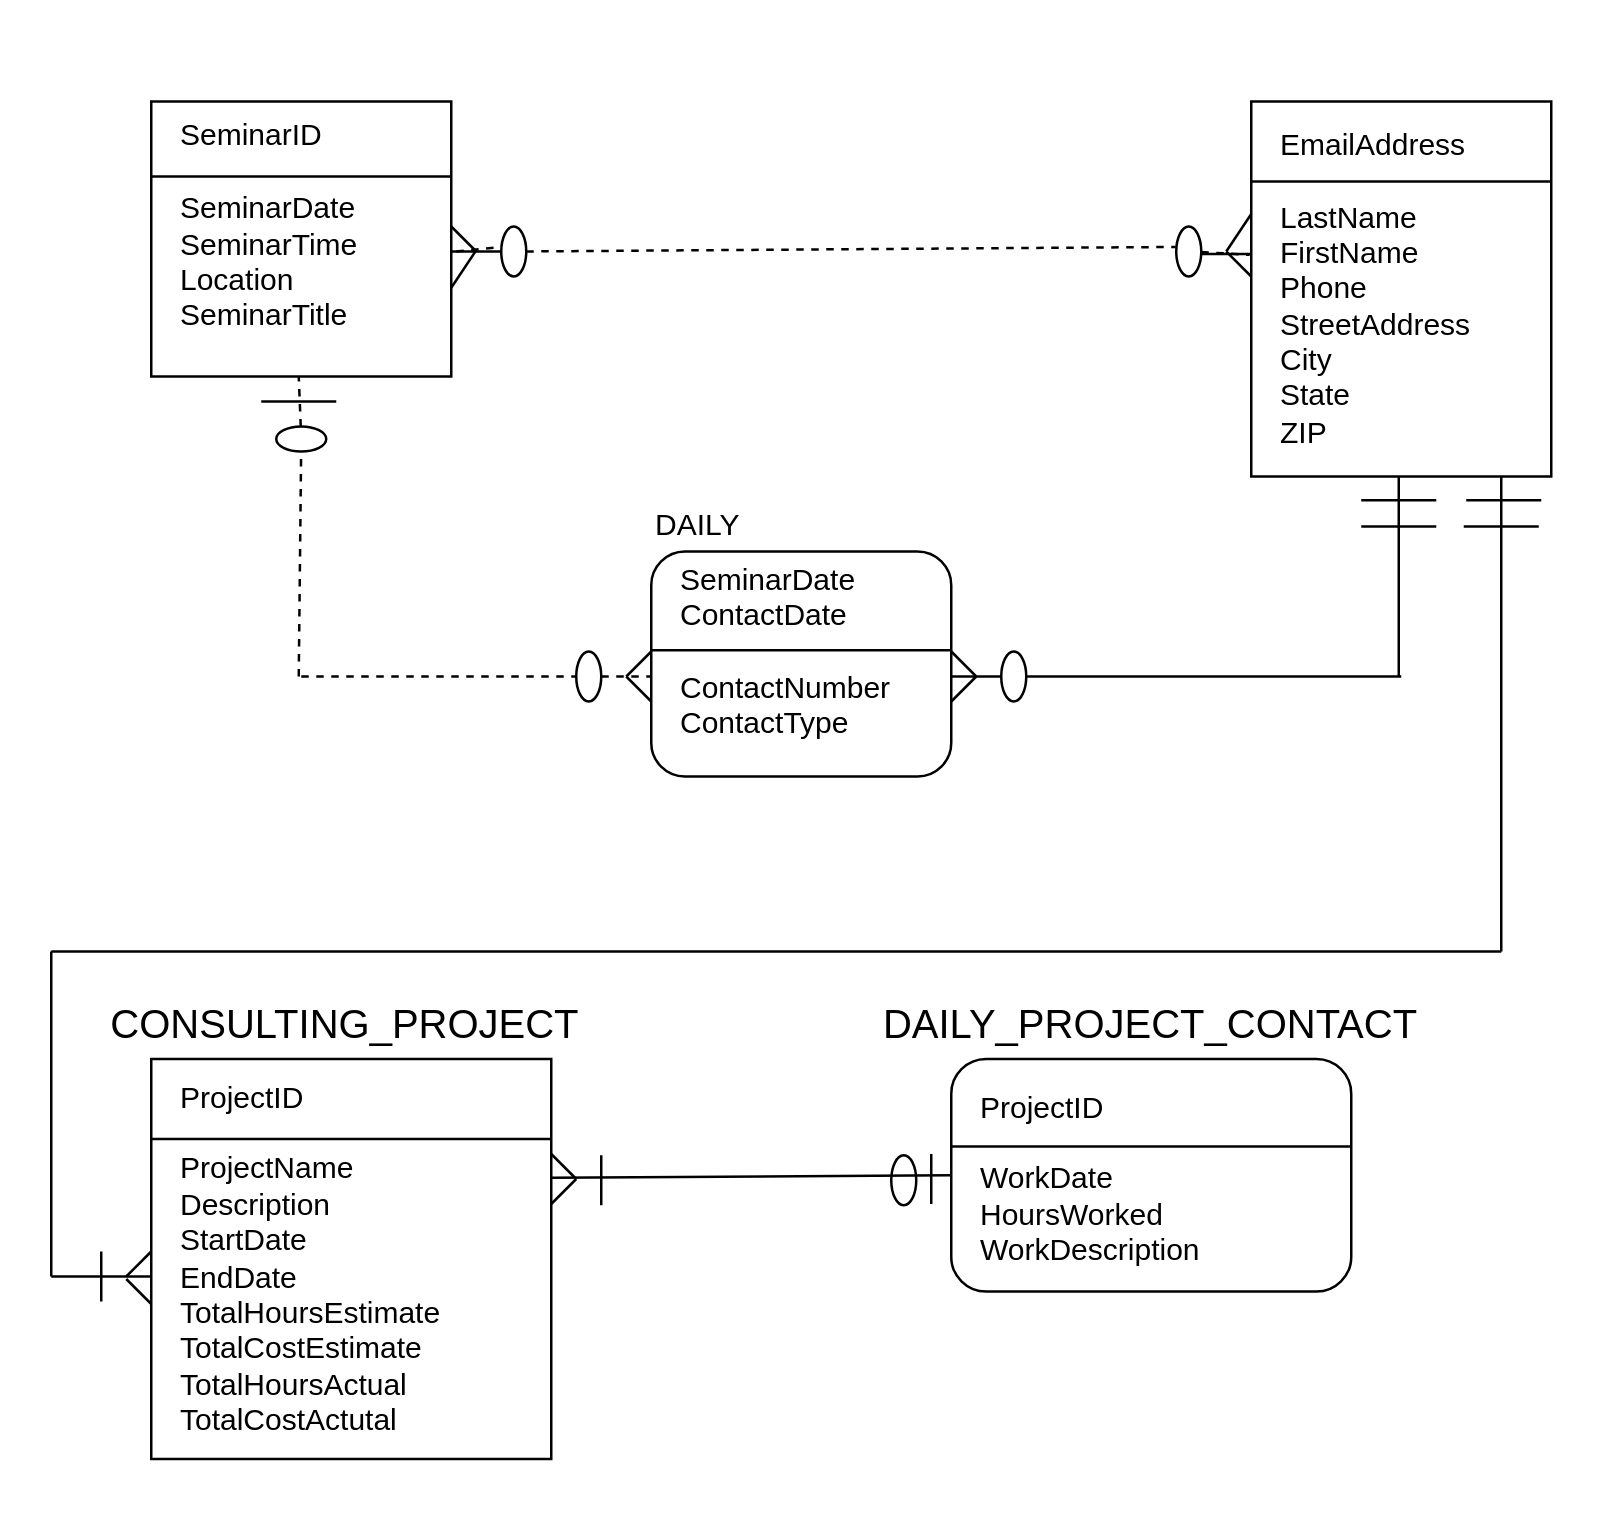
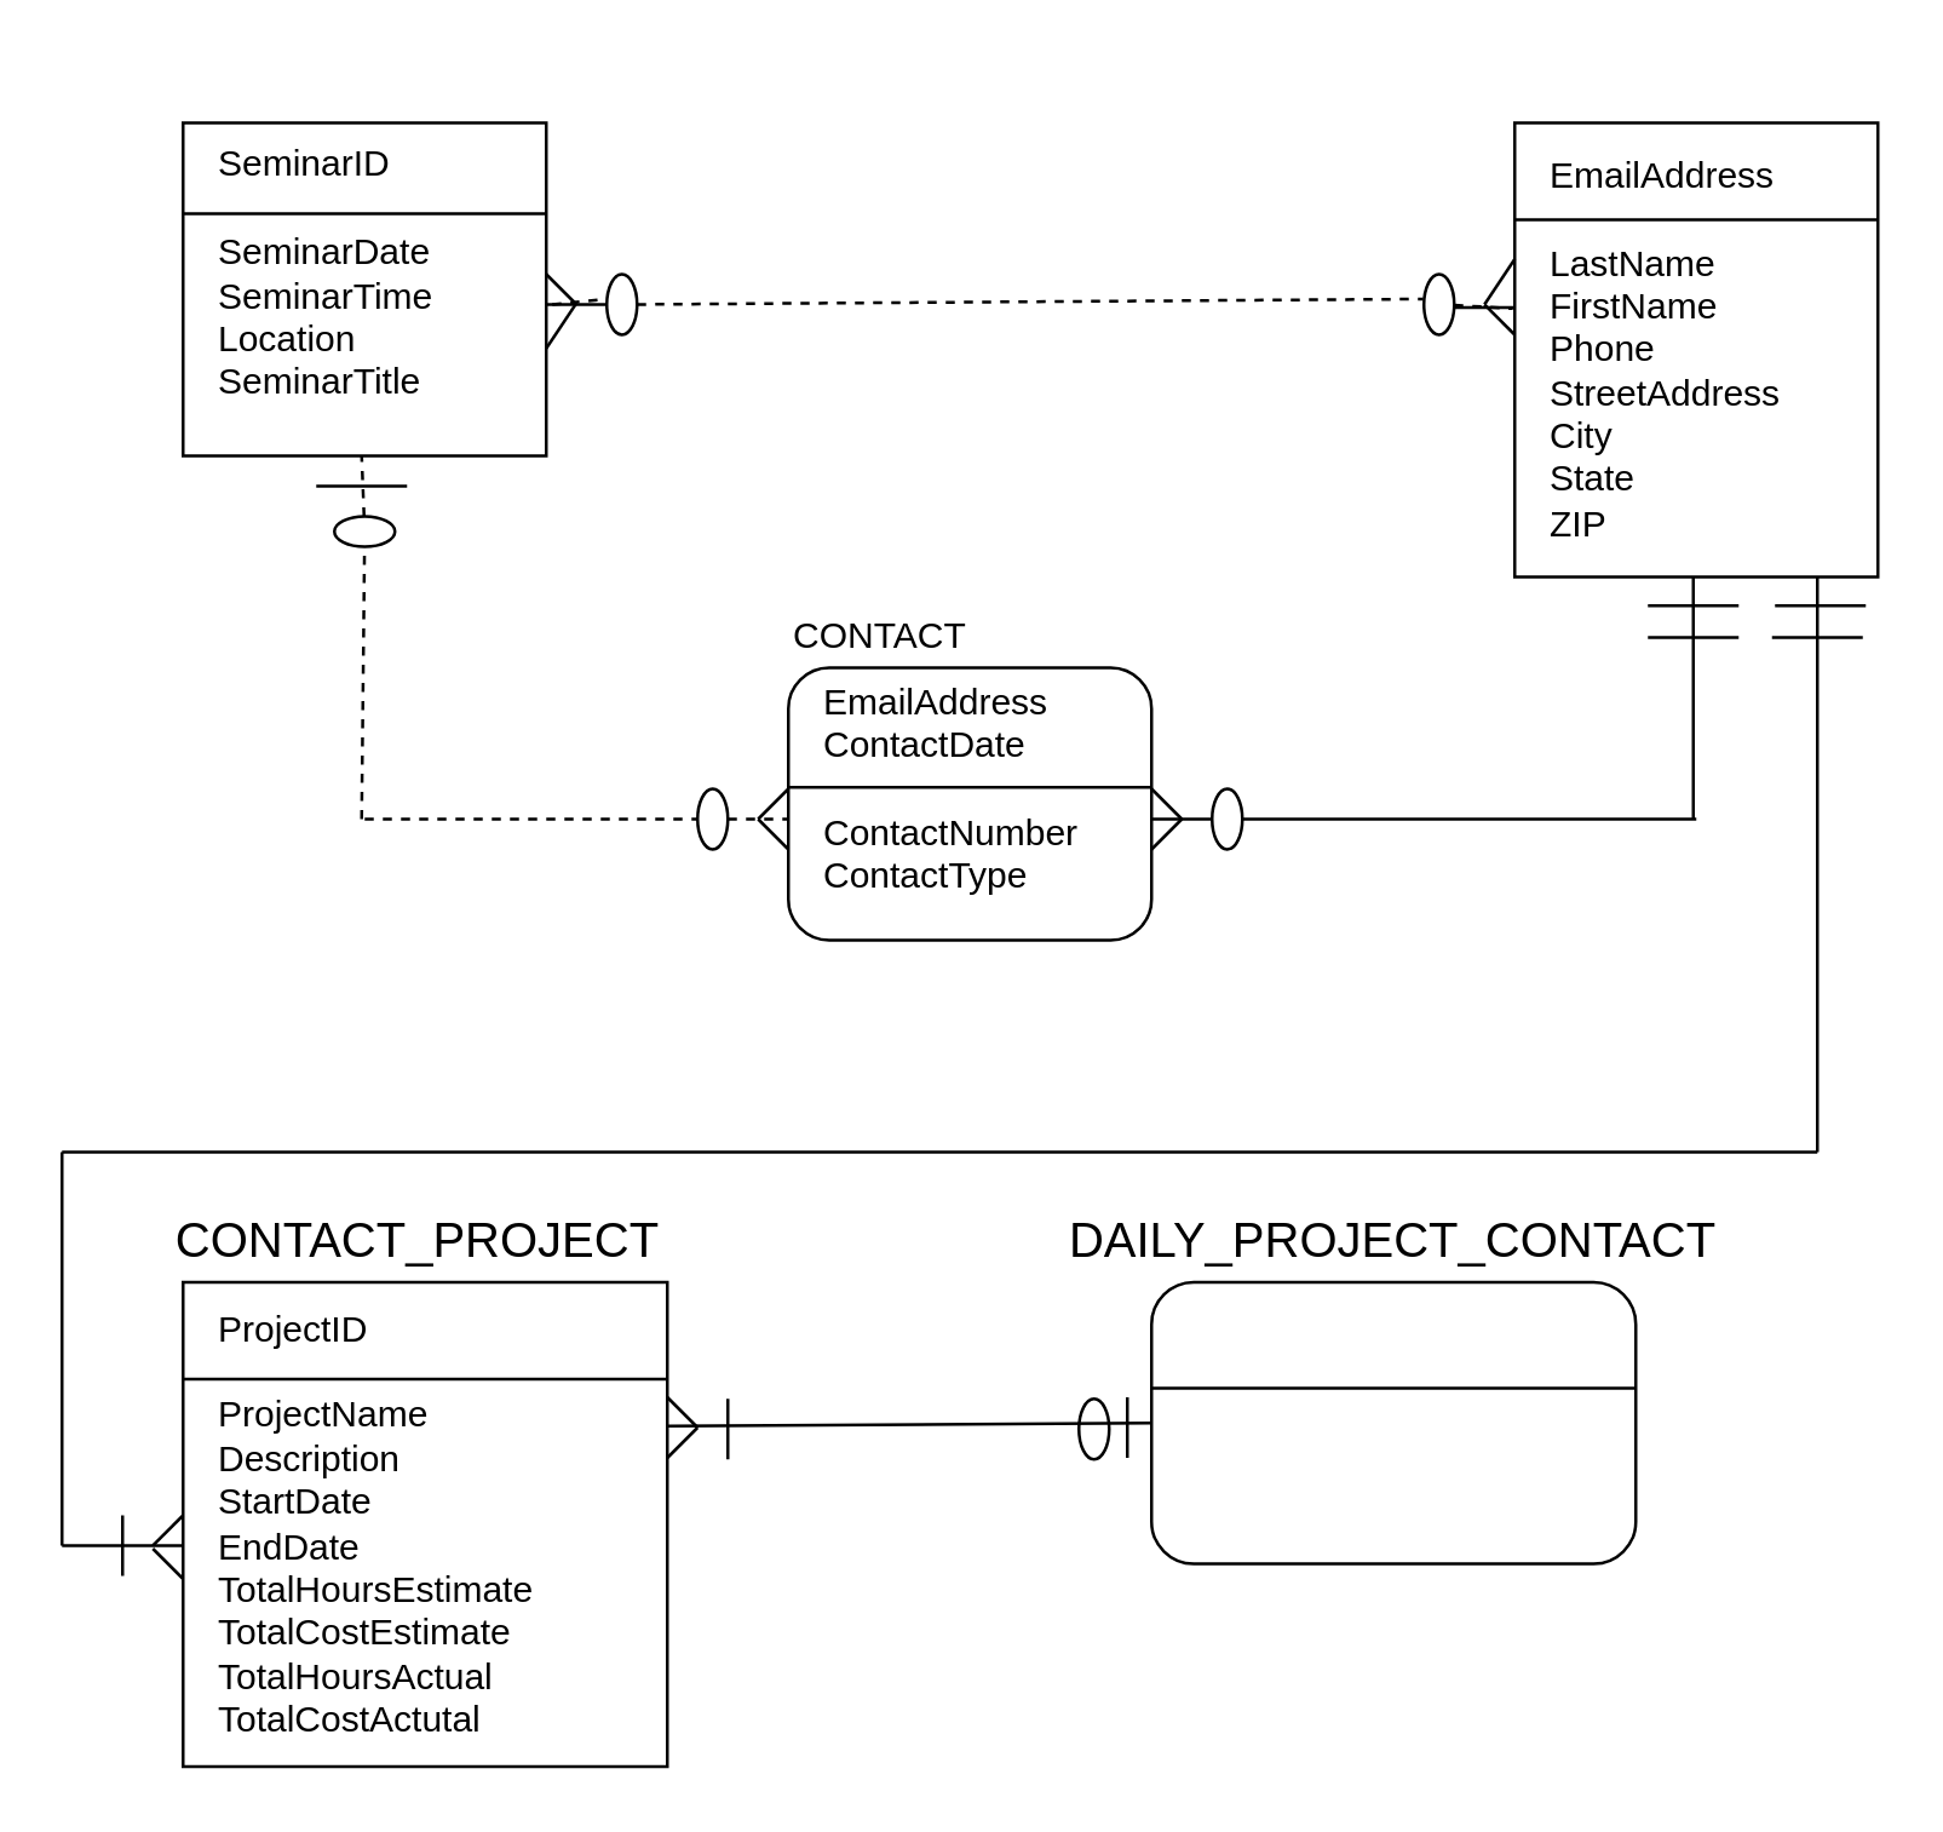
  <mxCell id="0" />
  <mxCell id="1" parent="0" />
  <mxCell id="2" value="" style="endArrow=none;html=1;" edge="1" parent="1"><mxGeometry width="50" height="50" relative="1" as="geometry"><mxPoint x="220" y="481" as="sourcePoint" /><mxPoint x="230" y="471" as="targetPoint" /></mxGeometry></mxCell>
  <mxCell id="3" value="" style="endArrow=none;html=1;" edge="1" parent="1"><mxGeometry width="50" height="50" relative="1" as="geometry"><mxPoint x="230" y="471" as="sourcePoint" /><mxPoint x="220" y="461" as="targetPoint" /></mxGeometry></mxCell>
  <mxCell id="4" value="" style="endArrow=none;html=1;" edge="1" parent="1"><mxGeometry width="50" height="50" relative="1" as="geometry"><mxPoint x="372" y="481" as="sourcePoint" /><mxPoint x="372" y="461" as="targetPoint" /></mxGeometry></mxCell>
  <mxCell id="5" value="" style="endArrow=none;html=1;" edge="1" parent="1"><mxGeometry width="50" height="50" relative="1" as="geometry"><mxPoint x="240" y="481.5" as="sourcePoint" /><mxPoint x="240" y="461.5" as="targetPoint" /></mxGeometry></mxCell>
  <mxCell id="6" value="" style="ellipse;whiteSpace=wrap;html=1;" vertex="1" parent="1"><mxGeometry x="356" y="461.5" width="10" height="20" as="geometry" /></mxCell>
  <mxCell id="7" value="" style="endArrow=none;html=1;entryX=0;entryY=0.5;entryDx=0;entryDy=0;" edge="1" parent="1" target="23"><mxGeometry width="50" height="50" relative="1" as="geometry"><mxPoint x="220" y="470.5" as="sourcePoint" /><mxPoint x="320" y="471" as="targetPoint" /></mxGeometry></mxCell>
  <mxCell id="8" value="" style="group" vertex="1" connectable="0" parent="1"><mxGeometry x="260" y="200" width="120" height="110" as="geometry" /></mxCell>
  <mxCell id="9" value="" style="rounded=1;whiteSpace=wrap;html=1;" vertex="1" parent="8"><mxGeometry y="20" width="120" height="90" as="geometry" /></mxCell>
- <mxCell id="10" value="DAILY" style="text;html=1;strokeColor=none;fillColor=none;align=left;verticalAlign=middle;whiteSpace=wrap;rounded=0;" vertex="1" parent="8"><mxGeometry width="120" height="20" as="geometry" /></mxCell>
- <mxCell id="11" value="SeminarDate&lt;br&gt;ContactDate&lt;br&gt;&lt;br&gt;ContactNumber&lt;br&gt;ContactType" style="text;html=1;strokeColor=none;fillColor=none;align=left;verticalAlign=middle;whiteSpace=wrap;rounded=0;" vertex="1" parent="8"><mxGeometry x="10" y="20" width="100" height="80" as="geometry" /></mxCell>
+ <mxCell id="10" value="CONTACT" style="text;html=1;strokeColor=none;fillColor=none;align=left;verticalAlign=middle;whiteSpace=wrap;rounded=0;" vertex="1" parent="8"><mxGeometry width="120" height="20" as="geometry" /></mxCell>
+ <mxCell id="11" value="EmailAddress&lt;br&gt;ContactDate&lt;br&gt;&lt;br&gt;ContactNumber&lt;br&gt;ContactType" style="text;html=1;strokeColor=none;fillColor=none;align=left;verticalAlign=middle;whiteSpace=wrap;rounded=0;" vertex="1" parent="8"><mxGeometry x="10" y="20" width="100" height="80" as="geometry" /></mxCell>
  <mxCell id="12" value="" style="endArrow=none;html=1;" edge="1" parent="8"><mxGeometry width="50" height="50" relative="1" as="geometry"><mxPoint y="59.5" as="sourcePoint" /><mxPoint x="120" y="59.5" as="targetPoint" /></mxGeometry></mxCell>
  <mxCell id="13" value="" style="group" vertex="1" connectable="0" parent="1"><mxGeometry x="500" y="20" width="120" height="170" as="geometry" /></mxCell>
  <mxCell id="14" value="" style="rounded=0;whiteSpace=wrap;html=1;" vertex="1" parent="13"><mxGeometry y="20" width="120" height="150" as="geometry" /></mxCell>
  <mxCell id="15" value="EmailAddress&lt;br&gt;&lt;br&gt;LastName&lt;br&gt;FirstName&lt;br&gt;Phone&lt;br&gt;StreetAddress&lt;br&gt;City&lt;br&gt;State&lt;br&gt;ZIP" style="text;html=1;strokeColor=none;fillColor=none;align=left;verticalAlign=middle;whiteSpace=wrap;rounded=0;" vertex="1" parent="13"><mxGeometry x="10" y="20" width="100" height="150" as="geometry" /></mxCell>
  <mxCell id="16" value="" style="endArrow=none;html=1;" edge="1" parent="13"><mxGeometry width="50" height="50" relative="1" as="geometry"><mxPoint y="52" as="sourcePoint" /><mxPoint x="120" y="52" as="targetPoint" /></mxGeometry></mxCell>
  <mxCell id="17" value="" style="group" vertex="1" connectable="0" parent="1"><mxGeometry x="60" y="400" width="160" height="183" as="geometry" /></mxCell>
- <mxCell id="18" value="&lt;span lang=&quot;EN&quot; style=&quot;font-size: 12.0pt ; line-height: 115% ; font-family: &amp;#34;calibri&amp;#34; , sans-serif&quot;&gt;CONSULTING_PROJECT&amp;nbsp;&lt;/span&gt;" style="text;html=1;strokeColor=none;fillColor=none;align=center;verticalAlign=middle;whiteSpace=wrap;rounded=0;" vertex="1" parent="17"><mxGeometry width="160" height="20" as="geometry" /></mxCell>
+ <mxCell id="18" value="&lt;span lang=&quot;EN&quot; style=&quot;font-size: 12.0pt ; line-height: 115% ; font-family: &amp;#34;calibri&amp;#34; , sans-serif&quot;&gt;CONTACT_PROJECT&amp;nbsp;&lt;/span&gt;" style="text;html=1;strokeColor=none;fillColor=none;align=center;verticalAlign=middle;whiteSpace=wrap;rounded=0;" vertex="1" parent="17"><mxGeometry width="160" height="20" as="geometry" /></mxCell>
  <mxCell id="19" value="" style="rounded=0;whiteSpace=wrap;html=1;" vertex="1" parent="17"><mxGeometry y="23" width="160" height="160" as="geometry" /></mxCell>
  <mxCell id="20" value="ProjectID&lt;br&gt;&lt;br&gt;ProjectName&lt;br&gt;Description&lt;br&gt;StartDate&lt;br&gt;EndDate&lt;br&gt;TotalHoursEstimate&lt;br&gt;TotalCostEstimate&lt;br&gt;TotalHoursActual&lt;br&gt;TotalCostActutal" style="text;html=1;strokeColor=none;fillColor=none;align=left;verticalAlign=middle;whiteSpace=wrap;rounded=0;" vertex="1" parent="17"><mxGeometry x="10" y="28" width="140" height="150" as="geometry" /></mxCell>
  <mxCell id="21" value="" style="endArrow=none;html=1;" edge="1" parent="17"><mxGeometry width="50" height="50" relative="1" as="geometry"><mxPoint y="55" as="sourcePoint" /><mxPoint x="160" y="55" as="targetPoint" /></mxGeometry></mxCell>
  <mxCell id="22" value="" style="group" vertex="1" connectable="0" parent="1"><mxGeometry x="380" y="400" width="160" height="116" as="geometry" /></mxCell>
  <mxCell id="23" value="" style="rounded=1;whiteSpace=wrap;html=1;" vertex="1" parent="22"><mxGeometry y="23" width="160" height="93" as="geometry" /></mxCell>
  <mxCell id="24" value="&lt;span lang=&quot;EN&quot; style=&quot;font-size: 12.0pt ; line-height: 115% ; font-family: &amp;#34;calibri&amp;#34; , sans-serif&quot;&gt;DAILY_PROJECT_CONTACT&lt;/span&gt;" style="text;html=1;strokeColor=none;fillColor=none;align=center;verticalAlign=middle;whiteSpace=wrap;rounded=0;" vertex="1" parent="22"><mxGeometry width="160" height="20" as="geometry" /></mxCell>
- <mxCell id="25" value="ProjectID&lt;br&gt;&lt;br&gt;WorkDate&lt;br&gt;HoursWorked&lt;br&gt;WorkDescription" style="text;html=1;strokeColor=none;fillColor=none;align=left;verticalAlign=middle;whiteSpace=wrap;rounded=0;" vertex="1" parent="22"><mxGeometry x="10" y="26" width="140" height="90" as="geometry" /></mxCell>
  <mxCell id="26" value="" style="endArrow=none;html=1;" edge="1" parent="22"><mxGeometry width="50" height="50" relative="1" as="geometry"><mxPoint y="58" as="sourcePoint" /><mxPoint x="160" y="58" as="targetPoint" /></mxGeometry></mxCell>
  <mxCell id="27" value="" style="endArrow=none;dashed=1;html=1;" edge="1" parent="1" source="50"><mxGeometry width="50" height="50" relative="1" as="geometry"><mxPoint x="120" y="270" as="sourcePoint" /><mxPoint x="260" y="270" as="targetPoint" /></mxGeometry></mxCell>
  <mxCell id="28" value="" style="endArrow=none;dashed=1;html=1;" edge="1" parent="1" source="35"><mxGeometry width="50" height="50" relative="1" as="geometry"><mxPoint x="119" y="270" as="sourcePoint" /><mxPoint x="119" y="150" as="targetPoint" /></mxGeometry></mxCell>
  <mxCell id="29" value="" style="endArrow=none;dashed=1;html=1;entryX=-0.022;entryY=0.409;entryDx=0;entryDy=0;entryPerimeter=0;" edge="1" parent="1" source="42"><mxGeometry width="50" height="50" relative="1" as="geometry"><mxPoint x="182" y="100" as="sourcePoint" /><mxPoint x="499.36" y="101.35" as="targetPoint" /></mxGeometry></mxCell>
  <mxCell id="30" value="" style="endArrow=none;html=1;" edge="1" parent="1" source="52"><mxGeometry width="50" height="50" relative="1" as="geometry"><mxPoint x="380" y="270" as="sourcePoint" /><mxPoint x="560" y="270" as="targetPoint" /></mxGeometry></mxCell>
  <mxCell id="31" value="" style="endArrow=none;html=1;" edge="1" parent="1"><mxGeometry width="50" height="50" relative="1" as="geometry"><mxPoint x="559" y="270" as="sourcePoint" /><mxPoint x="559" y="190" as="targetPoint" /></mxGeometry></mxCell>
  <mxCell id="32" value="" style="endArrow=none;html=1;" edge="1" parent="1"><mxGeometry width="50" height="50" relative="1" as="geometry"><mxPoint x="104" y="160" as="sourcePoint" /><mxPoint x="134" y="160" as="targetPoint" /></mxGeometry></mxCell>
  <mxCell id="33" value="" style="endArrow=none;html=1;" edge="1" parent="1"><mxGeometry width="50" height="50" relative="1" as="geometry"><mxPoint x="544" y="199.5" as="sourcePoint" /><mxPoint x="574" y="199.5" as="targetPoint" /></mxGeometry></mxCell>
  <mxCell id="34" value="" style="endArrow=none;html=1;" edge="1" parent="1"><mxGeometry width="50" height="50" relative="1" as="geometry"><mxPoint x="544" y="210" as="sourcePoint" /><mxPoint x="574" y="210" as="targetPoint" /></mxGeometry></mxCell>
  <mxCell id="35" value="" style="ellipse;whiteSpace=wrap;html=1;" vertex="1" parent="1"><mxGeometry x="110" y="170" width="20" height="10" as="geometry" /></mxCell>
  <mxCell id="36" value="" style="endArrow=none;dashed=1;html=1;" edge="1" parent="1" target="35"><mxGeometry width="50" height="50" relative="1" as="geometry"><mxPoint x="119" y="270" as="sourcePoint" /><mxPoint x="119" y="150" as="targetPoint" /></mxGeometry></mxCell>
  <mxCell id="37" value="" style="endArrow=none;html=1;" edge="1" parent="1"><mxGeometry width="50" height="50" relative="1" as="geometry"><mxPoint x="490" y="100" as="sourcePoint" /><mxPoint x="500" y="85" as="targetPoint" /></mxGeometry></mxCell>
  <mxCell id="38" value="" style="endArrow=none;html=1;" edge="1" parent="1"><mxGeometry width="50" height="50" relative="1" as="geometry"><mxPoint x="180" y="114.5" as="sourcePoint" /><mxPoint x="190" y="99.5" as="targetPoint" /></mxGeometry></mxCell>
  <mxCell id="39" value="" style="endArrow=none;html=1;" edge="1" parent="1"><mxGeometry width="50" height="50" relative="1" as="geometry"><mxPoint x="500" y="110" as="sourcePoint" /><mxPoint x="490" y="100" as="targetPoint" /></mxGeometry></mxCell>
  <mxCell id="40" value="" style="endArrow=none;html=1;" edge="1" parent="1"><mxGeometry width="50" height="50" relative="1" as="geometry"><mxPoint x="180" y="100" as="sourcePoint" /><mxPoint x="200" y="100" as="targetPoint" /></mxGeometry></mxCell>
  <mxCell id="41" value="" style="endArrow=none;html=1;" edge="1" parent="1"><mxGeometry width="50" height="50" relative="1" as="geometry"><mxPoint x="480" y="101" as="sourcePoint" /><mxPoint x="500" y="101" as="targetPoint" /></mxGeometry></mxCell>
  <mxCell id="42" value="" style="ellipse;whiteSpace=wrap;html=1;" vertex="1" parent="1"><mxGeometry x="470" y="90" width="10" height="20" as="geometry" /></mxCell>
  <mxCell id="43" value="" style="endArrow=none;dashed=1;html=1;entryX=-0.022;entryY=0.409;entryDx=0;entryDy=0;entryPerimeter=0;" edge="1" parent="1" source="44" target="42"><mxGeometry width="50" height="50" relative="1" as="geometry"><mxPoint x="182" y="100" as="sourcePoint" /><mxPoint x="499.36" y="101.35" as="targetPoint" /></mxGeometry></mxCell>
  <mxCell id="44" value="" style="ellipse;whiteSpace=wrap;html=1;" vertex="1" parent="1"><mxGeometry x="200" y="90" width="10" height="20" as="geometry" /></mxCell>
  <mxCell id="45" value="" style="endArrow=none;dashed=1;html=1;entryX=-0.022;entryY=0.409;entryDx=0;entryDy=0;entryPerimeter=0;" edge="1" parent="1" target="44"><mxGeometry width="50" height="50" relative="1" as="geometry"><mxPoint x="182" y="100" as="sourcePoint" /><mxPoint x="469.78" y="98.18" as="targetPoint" /></mxGeometry></mxCell>
  <mxCell id="46" value="" style="endArrow=none;html=1;" edge="1" parent="1"><mxGeometry width="50" height="50" relative="1" as="geometry"><mxPoint x="380" y="280" as="sourcePoint" /><mxPoint x="390" y="270" as="targetPoint" /></mxGeometry></mxCell>
  <mxCell id="47" value="" style="endArrow=none;html=1;" edge="1" parent="1"><mxGeometry width="50" height="50" relative="1" as="geometry"><mxPoint x="250" y="270" as="sourcePoint" /><mxPoint x="260" y="260" as="targetPoint" /></mxGeometry></mxCell>
  <mxCell id="48" value="" style="endArrow=none;html=1;" edge="1" parent="1"><mxGeometry width="50" height="50" relative="1" as="geometry"><mxPoint x="390" y="270" as="sourcePoint" /><mxPoint x="380" y="260" as="targetPoint" /></mxGeometry></mxCell>
  <mxCell id="49" value="" style="endArrow=none;html=1;" edge="1" parent="1"><mxGeometry width="50" height="50" relative="1" as="geometry"><mxPoint x="260" y="280" as="sourcePoint" /><mxPoint x="250" y="270" as="targetPoint" /></mxGeometry></mxCell>
  <mxCell id="50" value="" style="ellipse;whiteSpace=wrap;html=1;" vertex="1" parent="1"><mxGeometry x="230" y="260" width="10" height="20" as="geometry" /></mxCell>
  <mxCell id="51" value="" style="endArrow=none;dashed=1;html=1;" edge="1" parent="1" target="50"><mxGeometry width="50" height="50" relative="1" as="geometry"><mxPoint x="120" y="270" as="sourcePoint" /><mxPoint x="260" y="270" as="targetPoint" /></mxGeometry></mxCell>
  <mxCell id="52" value="" style="ellipse;whiteSpace=wrap;html=1;" vertex="1" parent="1"><mxGeometry x="400" y="260" width="10" height="20" as="geometry" /></mxCell>
  <mxCell id="53" value="" style="endArrow=none;html=1;" edge="1" parent="1" target="52"><mxGeometry width="50" height="50" relative="1" as="geometry"><mxPoint x="380" y="270" as="sourcePoint" /><mxPoint x="570" y="270" as="targetPoint" /></mxGeometry></mxCell>
  <mxCell id="54" value="" style="group" vertex="1" connectable="0" parent="1"><mxGeometry x="60" y="20" width="120" height="130" as="geometry" /></mxCell>
  <mxCell id="55" value="" style="rounded=0;whiteSpace=wrap;html=1;" vertex="1" parent="54"><mxGeometry y="20" width="120" height="110" as="geometry" /></mxCell>
  <mxCell id="56" value="SeminarID&lt;br&gt;&lt;br&gt;SeminarDate&lt;br&gt;SeminarTime&lt;br&gt;Location&lt;br&gt;SeminarTitle" style="text;html=1;strokeColor=none;fillColor=none;align=left;verticalAlign=middle;whiteSpace=wrap;rounded=0;" vertex="1" parent="54"><mxGeometry x="10" y="20" width="100" height="100" as="geometry" /></mxCell>
  <mxCell id="57" value="" style="endArrow=none;html=1;" edge="1" parent="54"><mxGeometry width="50" height="50" relative="1" as="geometry"><mxPoint y="50" as="sourcePoint" /><mxPoint x="120" y="50" as="targetPoint" /></mxGeometry></mxCell>
  <mxCell id="58" value="" style="endArrow=none;html=1;" edge="1" parent="54"><mxGeometry width="50" height="50" relative="1" as="geometry"><mxPoint x="130" y="80" as="sourcePoint" /><mxPoint x="120" y="70" as="targetPoint" /></mxGeometry></mxCell>
  <mxCell id="59" value="" style="endArrow=none;html=1;" edge="1" parent="1"><mxGeometry width="50" height="50" relative="1" as="geometry"><mxPoint x="586" y="199.5" as="sourcePoint" /><mxPoint x="616" y="199.5" as="targetPoint" /></mxGeometry></mxCell>
  <mxCell id="60" value="" style="endArrow=none;html=1;" edge="1" parent="1"><mxGeometry width="50" height="50" relative="1" as="geometry"><mxPoint x="585" y="210" as="sourcePoint" /><mxPoint x="615" y="210" as="targetPoint" /></mxGeometry></mxCell>
  <mxCell id="61" value="" style="endArrow=none;html=1;" edge="1" parent="1"><mxGeometry width="50" height="50" relative="1" as="geometry"><mxPoint x="50" y="510" as="sourcePoint" /><mxPoint x="60" y="500" as="targetPoint" /></mxGeometry></mxCell>
  <mxCell id="62" value="" style="endArrow=none;html=1;" edge="1" parent="1"><mxGeometry width="50" height="50" relative="1" as="geometry"><mxPoint x="60" y="521" as="sourcePoint" /><mxPoint x="50" y="511" as="targetPoint" /></mxGeometry></mxCell>
  <mxCell id="63" value="" style="endArrow=none;html=1;" edge="1" parent="1"><mxGeometry width="50" height="50" relative="1" as="geometry"><mxPoint x="40" y="520" as="sourcePoint" /><mxPoint x="40" y="500" as="targetPoint" /></mxGeometry></mxCell>
  <mxCell id="64" value="" style="endArrow=none;html=1;" edge="1" parent="1"><mxGeometry width="50" height="50" relative="1" as="geometry"><mxPoint x="20" y="380" as="sourcePoint" /><mxPoint x="600" y="380" as="targetPoint" /></mxGeometry></mxCell>
  <mxCell id="65" value="" style="endArrow=none;html=1;" edge="1" parent="1"><mxGeometry width="50" height="50" relative="1" as="geometry"><mxPoint x="600" y="380" as="sourcePoint" /><mxPoint x="600" y="190" as="targetPoint" /></mxGeometry></mxCell>
  <mxCell id="66" value="" style="endArrow=none;html=1;" edge="1" parent="1"><mxGeometry width="50" height="50" relative="1" as="geometry"><mxPoint x="20" y="510" as="sourcePoint" /><mxPoint x="60" y="510" as="targetPoint" /></mxGeometry></mxCell>
  <mxCell id="67" value="" style="endArrow=none;html=1;" edge="1" parent="1"><mxGeometry width="50" height="50" relative="1" as="geometry"><mxPoint x="20" y="510" as="sourcePoint" /><mxPoint x="20" y="380" as="targetPoint" /></mxGeometry></mxCell>
